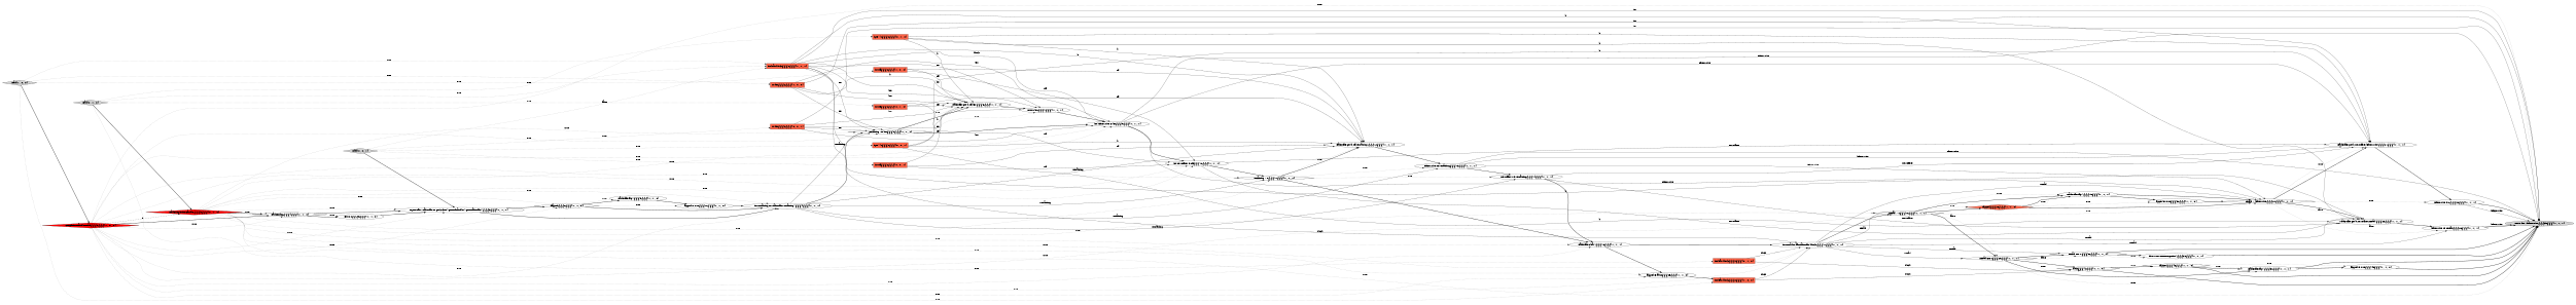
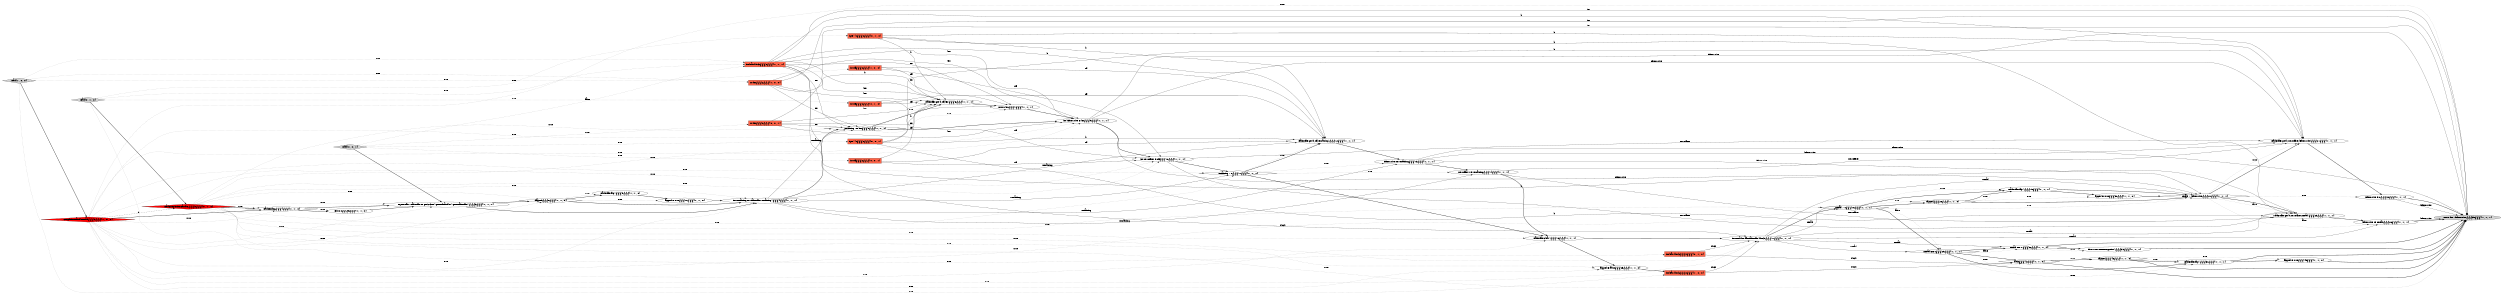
  digraph {
    rankdir=LR
    node [fillcolor=white shape=ellipse style=filled]
    edge [style=solid]
    n1 [label="block@@@42@@@['1', '1', '0']" shape=diamond]
    n2 [label="!flipped@@@43@@@['1', '1', '0']" shape=diamond]
    n3 [fillcolor=lightgray label="return len - leftToWrite@@@35@@@['1', '1', '1']"]
    n4 [label="readBuffer.flip()@@@30@@@['1', '1', '1']"]
    n5 [label="flipped = true@@@45@@@['1', '1', '0']"]
    n6 [fillcolor=tomato label="int off@@@2@@@['1', '0', '0']" shape=box]
    n7 [label="int newOffset = off@@@10@@@['1', '1', '1']"]
    n8 [label="readBuffer.get(b,off,len)@@@6@@@['1', '1', '1']"]
    n9 [label="readBuffer.get(b,off,remaining)@@@12@@@['1', '1', '1']"]
    n10 [label="readBuffer.get(b,newOffset,nRead)@@@25@@@['1', '1', '1']"]
    n11 [label="remaining > 0@@@11@@@['1', '1', '1']" shape=diamond]
    n12 [label="readBuffer.get(b,newOffset,leftToWrite)@@@21@@@['1', '1', '1']"]
    n13 [label="return len@@@7@@@['1', '1', '1']"]
    n14 [label="leftToWrite -= remaining@@@13@@@['1', '1', '1']"]
    n15 [label="ByteBuffer readBuffer = getSocket().getBufHandler().getReadBuffer()@@@3@@@['1', '1', '1']"]
    n16 [label="int remaining = readBuffer.remaining()@@@4@@@['1', '1', '1']"]
    n17 [label="!flipped@@@8@@@['1', '1', '0']" shape=diamond]
    n18 [label="remaining >= len@@@5@@@['1', '1', '1']" shape=diamond]
    n19 [label="newOffset += remaining@@@14@@@['1', '1', '1']"]
    n20 [label="flipped = true@@@10@@@['1', '1', '0']"]
    n21 [label="readBuffer.flip()@@@9@@@['1', '1', '0']"]
    n22 [label="int leftToWrite = len@@@9@@@['1', '1', '1']"]
    n23 [label="nRead > leftToWrite@@@20@@@['1', '1', '1']" shape=diamond]
    n24 [label="throw new EOFException()@@@33@@@['1', '1', '1']"]
    n25 [label="int nRead = fillReadBuffer(block)@@@17@@@['1', '1', '1']"]
    n26 [label="leftToWrite -= nRead@@@26@@@['1', '1', '1']"]
    n27 [label="nRead == -1@@@32@@@['1', '1', '1']" shape=diamond]
    n28 [label="nRead > 0@@@18@@@['1', '1', '1']" shape=diamond]
    n29 [label="nRead == 0@@@29@@@['1', '1', '1']" shape=diamond]
-   n30 [fillcolor=tomato label="!flipped@@@28@@@['1', '1', '0']" shape=diamond]
+   n30 [label="!flipped@@@28@@@['1', '1', '0']" shape=diamond]
    n31 [label="readBuffer.flip()@@@19@@@['1', '1', '1']"]
    n32 [label="leftToWrite = 0@@@22@@@['1', '1', '1']"]
    n33 [fillcolor=red label="readCompletionHandler@@@3@@@['0', '1', '0']" shape=diamond]
    n34 [label="flipped = false@@@25@@@['1', '1', '0']"]
    n35 [label="readBuffer.clear()@@@16@@@['1', '1', '1']"]
    n36 [label="readPending@@@4@@@['1', '1', '0']" shape=diamond]
    n37 [fillcolor=tomato label="boolean block@@@2@@@['1', '0', '0']" shape=box]
    n38 [label="return 0@@@5@@@['1', '1', '0']"]
    n39 [fillcolor=tomato label="boolean block@@@2@@@['1', '1', '1']" shape=box]
    n40 [fillcolor=tomato label="boolean block@@@2@@@['0', '1', '0']" shape=box]
    n41 [fillcolor=red label="completionHandlerRead@@@3@@@['1', '0', '0']" shape=diamond]
    n42 [fillcolor=lightgray label="read['0', '0', '1']" shape=diamond]
    n43 [fillcolor=tomato label="int len@@@2@@@['0', '0', '1']" shape=box]
    n44 [fillcolor=tomato label="int off@@@2@@@['0', '0', '1']" shape=box]
    n45 [fillcolor=tomato label="byte(( b@@@2@@@['0', '0', '1']" shape=box]
    n46 [fillcolor=lightgray label="read['1', '0', '0']" shape=diamond]
    n47 [fillcolor=tomato label="int len@@@2@@@['1', '0', '0']" shape=box]
    n48 [fillcolor=tomato label="int off@@@2@@@['0', '1', '0']" shape=box]
    n49 [fillcolor=lightgray label="read['0', '1', '0']" shape=diamond]
    n50 [fillcolor=tomato label="byte(( b@@@2@@@['0', '1', '0']" shape=box]
    n51 [label="flipped = true@@@30@@@['1', '1', '0']"]
    n1 -> n2 [style=bold]
    n1 -> n2 [label=true style=dotted]
    n1 -> n3 [style=bold]
    n2 -> n3 [style=bold]
    n2 -> n4 [style=bold]
    n2 -> n4 [label=true style=dotted]
    n2 -> n5 [label=true style=dotted]
    n4 -> n3 [style=bold]
    n4 -> n5 [style=bold]
    n5 -> n3 [style=bold]
    n6 -> n7 [label=off]
    n6 -> n8 [label=off]
    n6 -> n9 [label=off]
    n7 -> n10 [label=newOffset]
    n7 -> n11 [style=bold]
    n7 -> n12 [label=newOffset]
    n8 -> n13 [style=bold]
    n9 -> n14 [style=bold]
    n10 -> n26 [style=bold]
    n11 -> n9 [label=true style=dotted]
    n11 -> n9 [style=bold]
    n11 -> n14 [label=true style=dotted]
    n11 -> n19 [label=true style=dotted]
    n11 -> n35 [style=bold]
    n12 -> n32 [style=bold]
    n13 -> n22 [style=bold]
    n14 -> n3 [label=leftToWrite]
    n14 -> n12 [label=leftToWrite]
    n14 -> n19 [style=bold]
    n14 -> n23 [label=leftToWrite]
    n15 -> n16 [style=bold]
    n15 -> n17 [style=bold]
    n16 -> n9 [label=remaining]
    n16 -> n11 [label=remaining]
    n16 -> n14 [label=remaining]
    n16 -> n18 [style=bold]
    n16 -> n18 [label=remaining]
    n16 -> n19 [label=remaining]
    n17 -> n16 [style=bold]
    n17 -> n20 [label=true style=dotted]
    n17 -> n21 [style=bold]
    n17 -> n21 [label=true style=dotted]
    n18 -> n8 [label=true style=dotted]
    n18 -> n8 [style=bold]
    n18 -> n13 [label=true style=dotted]
    n18 -> n22 [style=bold]
    n19 -> n10 [label=newOffset]
    n19 -> n12 [label=newOffset]
    n19 -> n35 [style=bold]
    n20 -> n16 [style=bold]
    n21 -> n20 [style=bold]
    n22 -> n3 [label=leftToWrite]
    n22 -> n7 [style=bold]
    n22 -> n12 [label=leftToWrite]
    n22 -> n23 [label=leftToWrite]
    n23 -> n10 [label=false style=dotted]
    n23 -> n10 [style=bold]
    n23 -> n12 [label=true style=dotted]
    n23 -> n12 [style=bold]
    n23 -> n26 [label=false style=dotted]
    n23 -> n32 [label=true style=dotted]
    n24 -> n3 [style=bold]
    n25 -> n10 [label=nRead]
    n25 -> n23 [label=nRead]
    n25 -> n26 [label=nRead]
    n25 -> n27 [label=nRead]
    n25 -> n28 [label=nRead]
    n25 -> n28 [style=bold]
    n25 -> n29 [label=nRead]
    n26 -> n3 [label=leftToWrite]
    n26 -> n3 [style=bold]
    n27 -> n3 [style=bold]
    n27 -> n24 [label=true style=dotted]
    n27 -> n24 [style=bold]
    n28 -> n23 [label=true style=dotted]
    n28 -> n29 [label=false style=dotted]
    n28 -> n29 [style=bold]
    n28 -> n30 [label=true style=dotted]
    n28 -> n30 [style=bold]
    n28 -> n31 [style=bold]
    n28 -> n31 [label=true style=dotted]
    n29 -> n1 [label=true style=dotted]
    n29 -> n1 [style=bold]
    n29 -> n4 [style=bold]
    n29 -> n4 [label=true style=dotted]
    n29 -> n27 [style=bold]
    n29 -> n27 [label=false style=dotted]
    n30 -> n23 [style=bold]
    n30 -> n31 [style=bold]
    n30 -> n31 [label=true style=dotted]
    n30 -> n51 [label=true style=dotted]
    n31 -> n23 [style=bold]
    n31 -> n51 [style=bold]
    n32 -> n3 [style=bold]
    n32 -> n3 [label=leftToWrite]
    n33 -> n3 [label=true style=dotted]
    n33 -> n7 [label=true style=dotted]
    n33 -> n11 [label=true style=dotted]
    n33 -> n15 [label=true style=dotted]
    n33 -> n16 [label=true style=dotted]
    n33 -> n17 [label=true style=dotted]
    n33 -> n18 [label=true style=dotted]
    n33 -> n22 [label=true style=dotted]
    n33 -> n25 [label=true style=dotted]
    n33 -> n28 [label=true style=dotted]
    n33 -> n34 [label=true style=dotted]
    n33 -> n35 [label=true style=dotted]
    n33 -> n36 [label=true style=dotted]
    n33 -> n36 [style=bold]
    n34 -> n37 [style=bold]
    n35 -> n25 [style=bold]
    n35 -> n34 [style=bold]
    n36 -> n15 [style=bold]
    n36 -> n38 [style=bold]
    n36 -> n38 [label=true style=dotted]
    n37 -> n1 [label=block]
    n37 -> n25 [label=block]
    n38 -> n15 [style=bold]
    n39 -> n3 [label=len]
    n39 -> n8 [label=b]
    n39 -> n8 [label=len]
    n39 -> n9 [label=b]
    n39 -> n10 [label=b]
    n39 -> n12 [label=b]
    n39 -> n13 [label=len]
    n39 -> n18 [label=len]
-   n39 -> n22 [label=block]
+   n39 -> n22 [label=len]
    n39 -> n25 [label=block]
    n40 -> n1 [label=block]
    n40 -> n25 [label=block]
    n41 -> n3 [label=true style=dotted]
    n41 -> n7 [label=true style=dotted]
    n41 -> n11 [label=true style=dotted]
    n41 -> n15 [label=true style=dotted]
    n41 -> n16 [label=true style=dotted]
    n41 -> n17 [label=true style=dotted]
    n41 -> n18 [label=true style=dotted]
    n41 -> n22 [label=true style=dotted]
    n41 -> n25 [label=true style=dotted]
    n41 -> n28 [label=true style=dotted]
    n41 -> n33 [label=0 style=dashed]
    n41 -> n34 [label=true style=dotted]
    n41 -> n35 [label=true style=dotted]
    n41 -> n36 [style=bold]
    n41 -> n36 [label=true style=dotted]
    n42 -> n15 [style=bold]
    n42 -> n39 [label=false style=dotted]
    n42 -> n43 [label=true style=dotted]
    n42 -> n44 [label=true style=dotted]
    n42 -> n45 [label=true style=dotted]
    n43 -> n3 [label=len]
    n43 -> n8 [label=len]
    n43 -> n13 [label=len]
    n43 -> n18 [label=len]
    n43 -> n22 [label=len]
    n44 -> n7 [label=off]
    n44 -> n8 [label=off]
    n44 -> n9 [label=off]
    n45 -> n8 [label=b]
    n45 -> n9 [label=b]
    n45 -> n10 [label=b]
    n45 -> n12 [label=b]
    n46 -> n6 [label=true style=dotted]
    n46 -> n37 [label=true style=dotted]
    n46 -> n39 [label=true style=dotted]
    n46 -> n41 [style=bold]
    n46 -> n47 [label=true style=dotted]
    n47 -> n3 [label=len]
    n47 -> n8 [label=len]
    n47 -> n13 [label=len]
    n47 -> n18 [label=len]
    n47 -> n22 [label=len]
    n48 -> n7 [label=off]
    n48 -> n8 [label=off]
    n48 -> n9 [label=off]
    n49 -> n33 [style=bold]
    n49 -> n39 [label=true style=dotted]
    n49 -> n40 [label=true style=dotted]
    n49 -> n48 [label=true style=dotted]
    n49 -> n50 [label=true style=dotted]
    n50 -> n8 [label=b]
    n50 -> n9 [label=b]
    n50 -> n10 [label=b]
    n50 -> n12 [label=b]
    n51 -> n23 [style=bold]
  }
